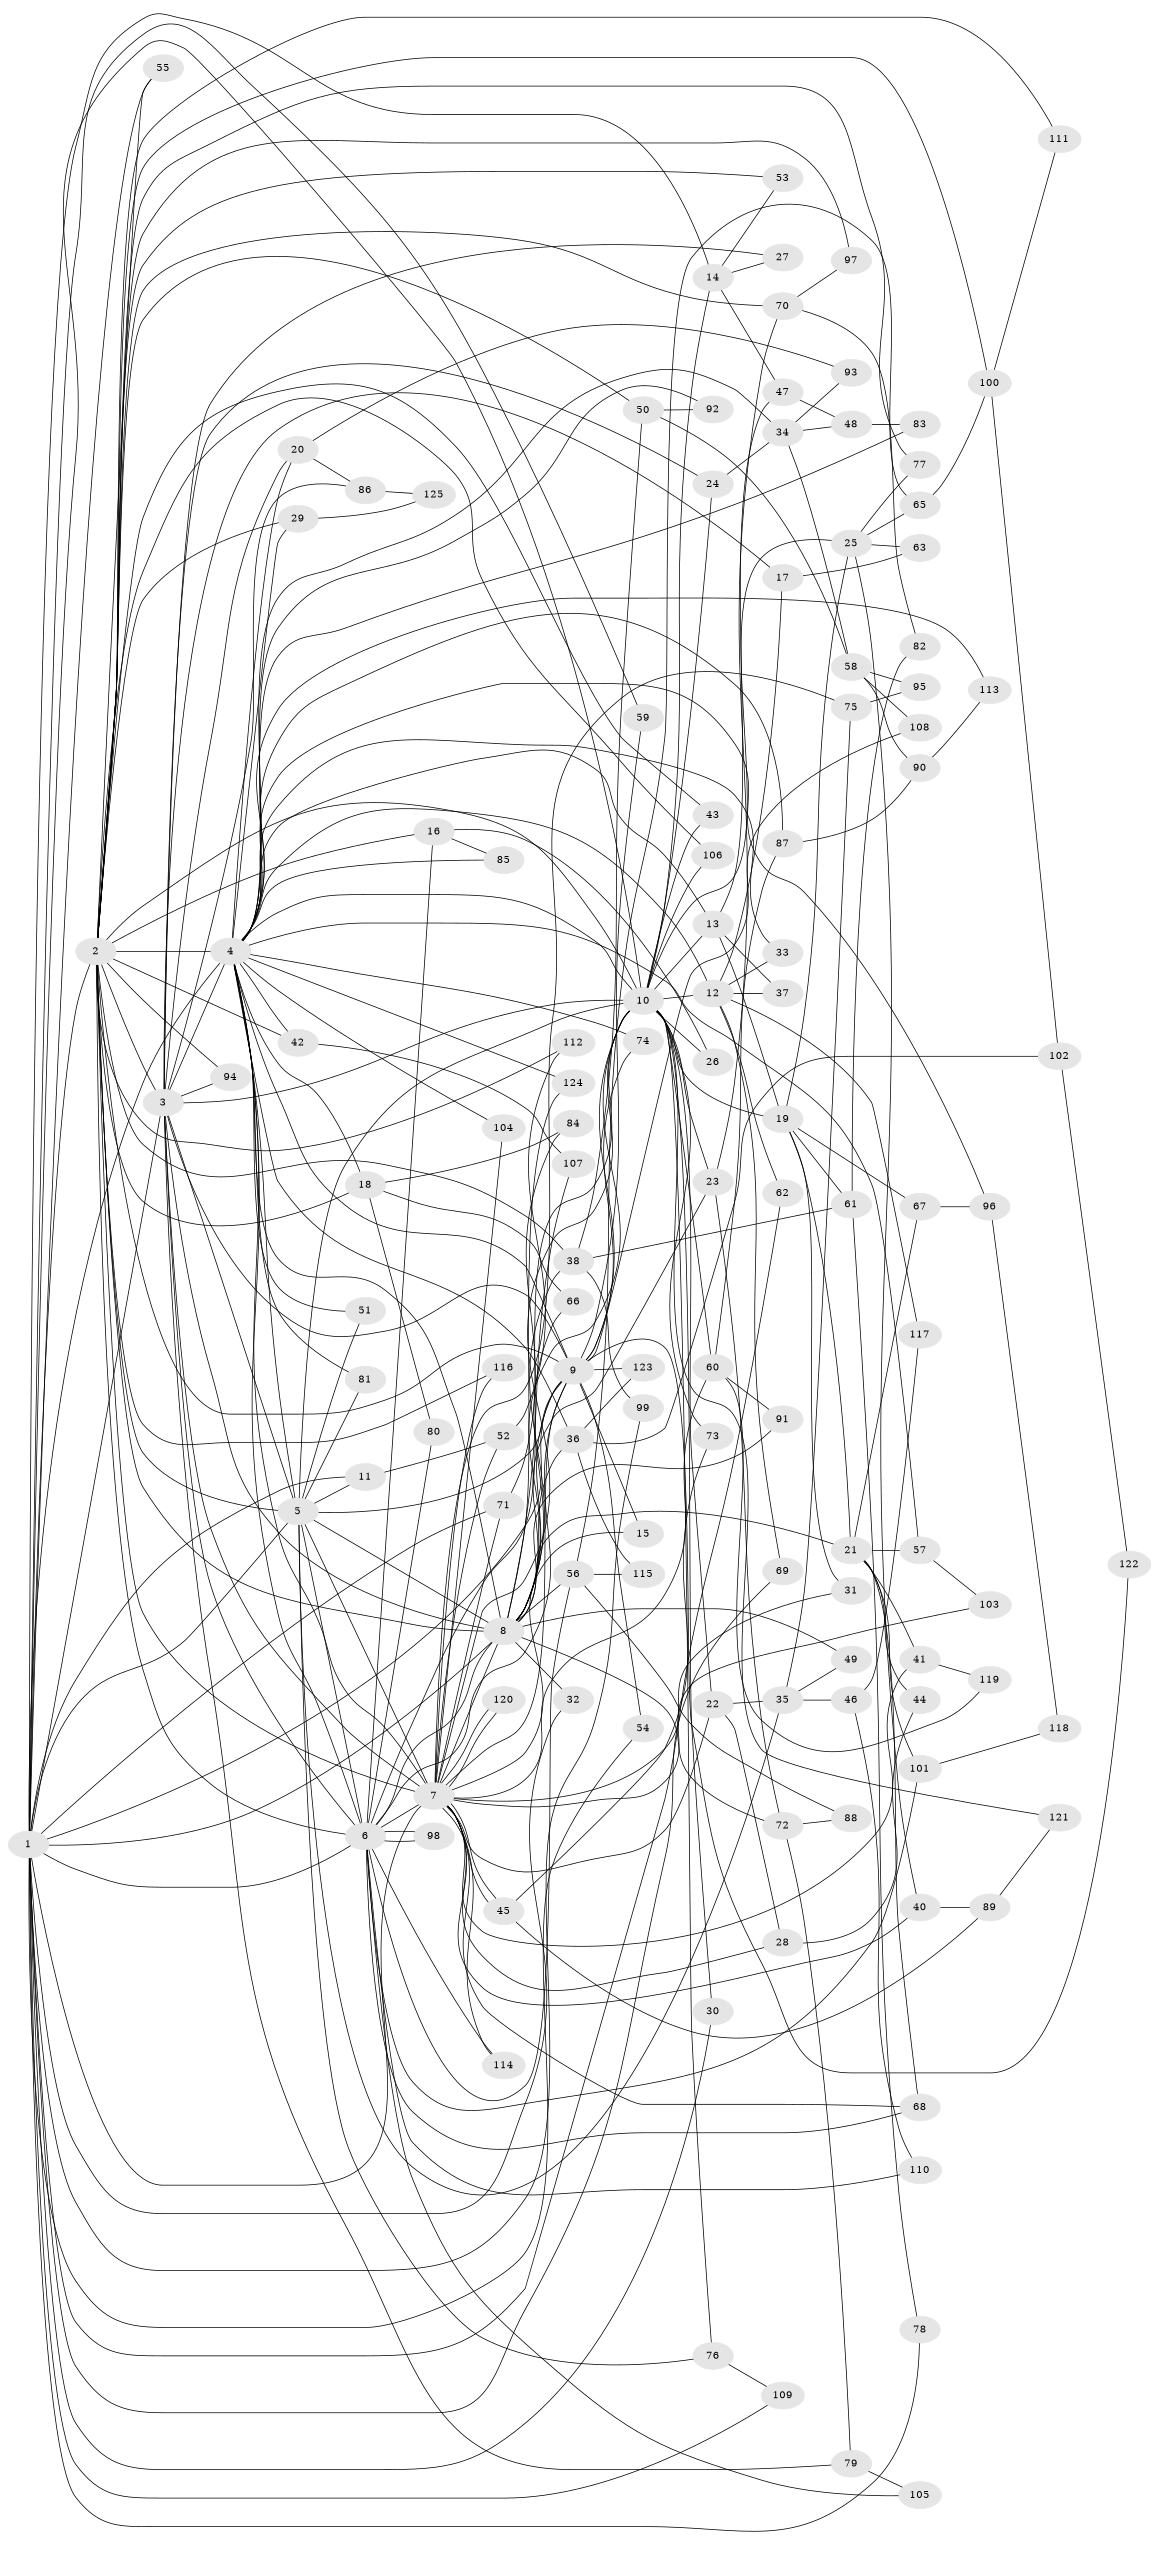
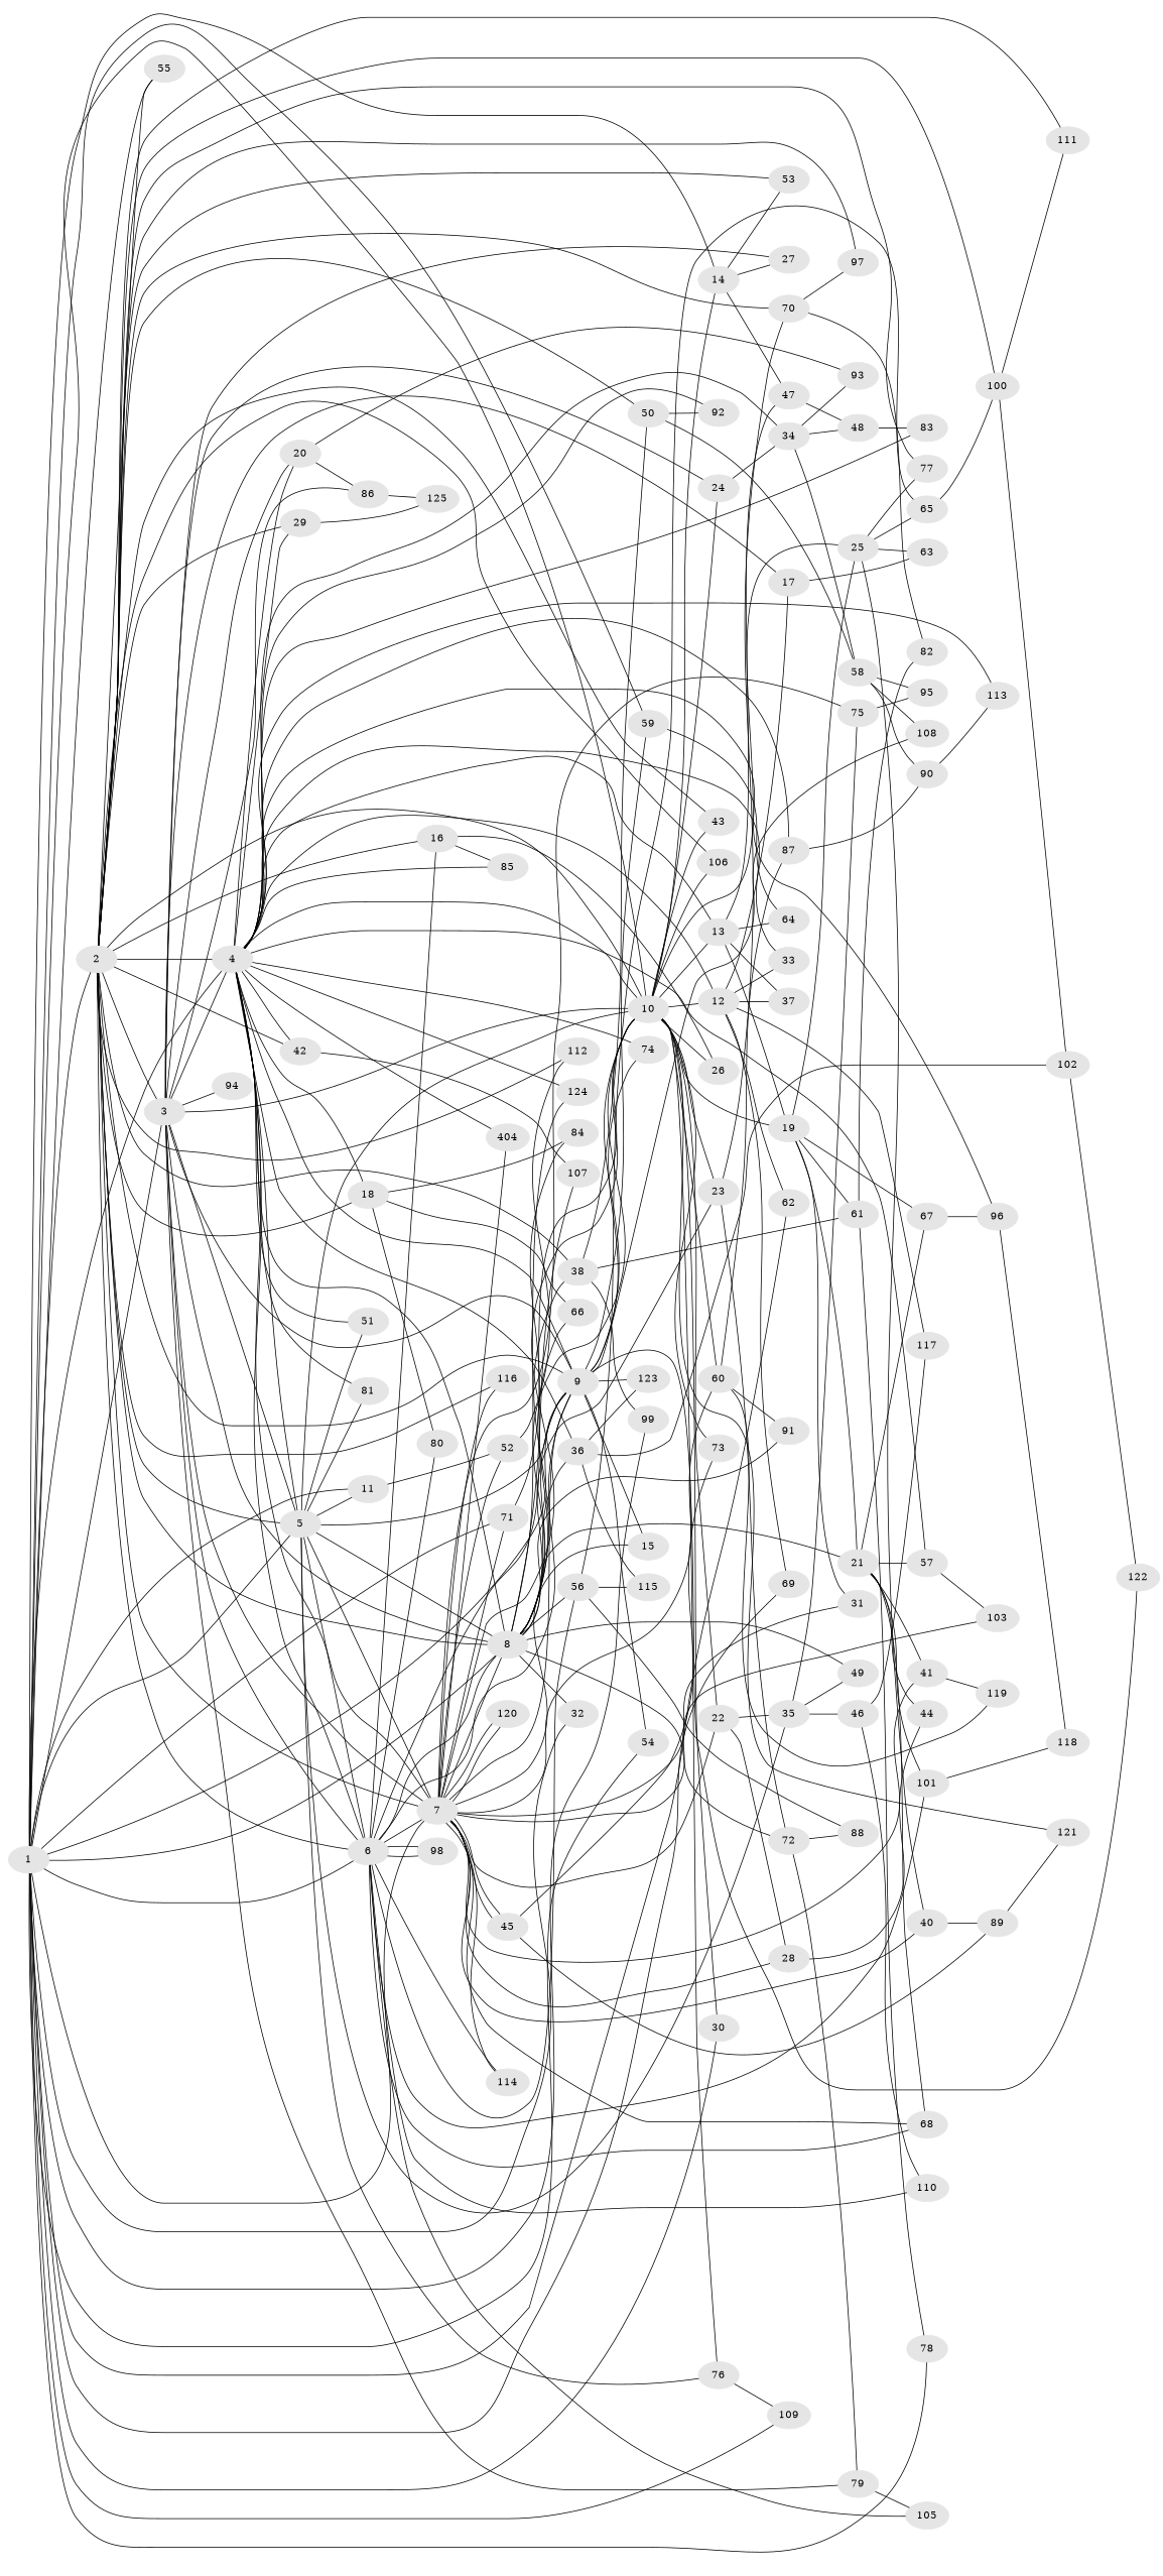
  graph {
    rankdir=LR
    node [color=gray90 style=filled]
    1
    2
    3
    4
    5
    6
    7
    8
    9
    10
    11
    14
    30
    32
    54
    55
    59
    62
    69
    71
    78
    99
    109
    16
    18
    29
    38
    42
    43
    50
    53
    70
    77
    94
    97
    100
    106
    111
    112
    116
    17
    20
    24
    27
    79
    86
    12
    13
    33
    34
    36
    51
    57
    74
    81
    83
    85
    87
    92
    96
-   104
+   104 [label=404]
    113
    124
    35
    76
    56
    68
    80
    98
    101
    105
    110
    114
    15
    22
    28
    31
    40
    41
    45
    52
    60
    75
    103
    120
    21
    23
    49
    66
    72
    91
    107
    108
    122
    123
    19
    25
    26
    73
    121
    47
+   64
    84
    125
    61
    58
    82
    102
    63
    93
    37
    117
    48
    115
    90
    118
    46
    65
    88
    44
    89
    119
    95
    67
    1 -- 2
    1 -- 3
    1 -- 4
    1 -- 5
    1 -- 6
    1 -- 7
    1 -- 8
    1 -- 9
    1 -- 10
    1 -- 11
    1 -- 14
    1 -- 30
    1 -- 32
    1 -- 54
    1 -- 55
    1 -- 59
    1 -- 62
    1 -- 69
    1 -- 71
    1 -- 78
    1 -- 99
    1 -- 109
    2 -- 3
    2 -- 4
    2 -- 5
    2 -- 6
    2 -- 7
    2 -- 8
    2 -- 9
    2 -- 10
    2 -- 55
    2 -- 16
    2 -- 18
    2 -- 29
    2 -- 38
    2 -- 42
    2 -- 43
    2 -- 50
    2 -- 53
    2 -- 70
    2 -- 77
-   2 -- 94
    2 -- 97
    2 -- 100
    2 -- 106
    2 -- 111
    2 -- 112
    2 -- 116
    3 -- 4
    3 -- 5
    3 -- 6
    3 -- 7
    3 -- 8
    3 -- 9
    3 -- 10
    3 -- 94
    3 -- 17
    3 -- 20
    3 -- 24
    3 -- 27
    3 -- 79
    3 -- 86
    4 -- 5
    4 -- 6
    4 -- 7
    4 -- 8
    4 -- 9
    4 -- 10
    4 -- 18
    4 -- 29
    4 -- 42
    4 -- 20
    4 -- 12
    4 -- 13
    4 -- 33
    4 -- 34
    4 -- 36
    4 -- 51
    4 -- 57
    4 -- 74
    4 -- 81
    4 -- 83
    4 -- 85
    4 -- 87
    4 -- 92
    4 -- 96
    4 -- 104
    4 -- 113
    4 -- 124
    5 -- 6
    5 -- 7
    5 -- 8
    5 -- 9
    5 -- 10
    5 -- 11
    5 -- 51
    5 -- 81
    5 -- 35
    5 -- 76
    6 -- 7
    6 -- 8
    6 -- 9
    6 -- 10
    6 -- 16
    6 -- 56
    6 -- 68
    6 -- 80
    6 -- 98
    6 -- 98
    6 -- 101
    6 -- 105
    6 -- 110
    6 -- 114
    7 -- 8
    7 -- 9
    7 -- 10
    7 -- 71
    7 -- 116
    7 -- 104
    7 -- 68
    7 -- 114
    7 -- 15
    7 -- 22
    7 -- 28
    7 -- 31
    7 -- 40
    7 -- 41
    7 -- 45
    7 -- 45
    7 -- 52
    7 -- 60
    7 -- 75
    7 -- 103
    7 -- 120
    7 -- 120
    8 -- 9
    8 -- 10
    8 -- 32
    8 -- 38
    8 -- 36
    8 -- 124
    8 -- 56
    8 -- 21
    8 -- 23
    8 -- 49
    8 -- 66
    8 -- 72
    8 -- 91
    8 -- 107
    9 -- 10
    9 -- 54
    9 -- 59
    9 -- 74
    9 -- 15
    9 -- 108
    9 -- 122
    9 -- 123
    10 -- 14
    10 -- 30
    10 -- 43
    10 -- 106
    10 -- 24
    10 -- 12
    10 -- 13
    10 -- 76
    10 -- 22
    10 -- 60
    10 -- 23
    10 -- 19
    10 -- 25
    10 -- 26
    10 -- 73
    10 -- 121
    11 -- 52
    14 -- 53
    14 -- 27
    14 -- 47
+   59 -- 64
    71 -- 84
    16 -- 85
    16 -- 26
    18 -- 80
    18 -- 66
    18 -- 84
    29 -- 125
    38 -- 99
    38 -- 50
    38 -- 61
    42 -- 107
    50 -- 92
    50 -- 58
    70 -- 97
    70 -- 82
    100 -- 111
    100 -- 102
    17 -- 63
    20 -- 86
    20 -- 93
    24 -- 34
    79 -- 105
    86 -- 125
    12 -- 62
    12 -- 69
    12 -- 17
    12 -- 33
    12 -- 37
    12 -- 117
    13 -- 19
    13 -- 47
+   13 -- 64
    13 -- 37
    34 -- 58
    34 -- 93
    34 -- 48
    36 -- 123
    36 -- 102
    36 -- 115
    57 -- 103
    87 -- 90
    96 -- 118
    35 -- 75
    35 -- 49
    35 -- 46
    76 -- 109
    56 -- 115
    56 -- 65
    56 -- 88
    101 -- 118
    22 -- 35
    22 -- 28
    28 -- 44
    40 -- 89
    41 -- 119
    45 -- 73
    45 -- 89
    52 -- 112
    60 -- 87
    60 -- 91
    60 -- 119
    75 -- 95
    21 -- 57
    21 -- 68
    21 -- 101
    21 -- 41
    21 -- 44
    21 -- 67
    23 -- 70
    23 -- 72
    72 -- 79
    72 -- 88
    19 -- 31
    19 -- 21
    19 -- 25
    19 -- 61
    19 -- 67
    25 -- 77
    25 -- 40
    25 -- 63
    25 -- 65
    47 -- 48
    61 -- 78
    61 -- 82
    58 -- 108
    58 -- 90
    58 -- 95
    102 -- 122
    48 -- 83
    90 -- 113
    46 -- 110
    46 -- 117
    65 -- 100
    89 -- 121
    67 -- 96
  }
